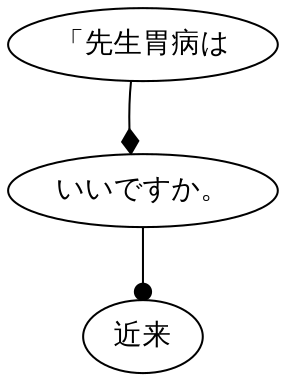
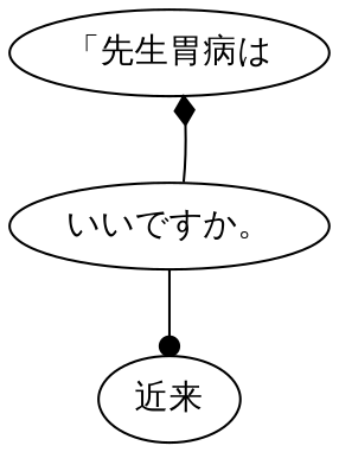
  digraph {
    fontname="IBM Plex Sans"
    node [fontname="IBM Plex Sans"]
    edge [fontname="IBM Plex Sans"]
    n1 [label="「先生胃病は"]
    n2 [label="いいですか。"]
    n3 [label="近来"]
-   n1 -> n2 [arrowhead=diamond]
+   n2 -> n1 [arrowhead=diamond]
    n2 -> n3 [arrowhead=dot]
  }
